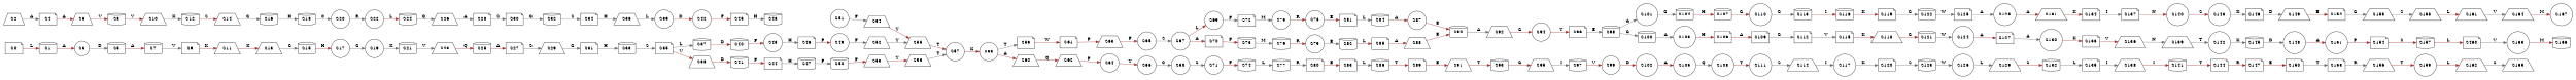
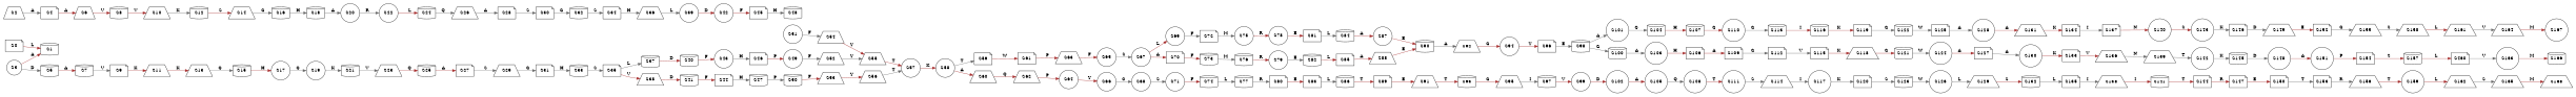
  strict digraph {
    rankdir=LR
    node [shape=circle]
    edge [color=brown]
    S0 [shape=note]
    S1 [shape=cylinder]
    S3
    S2 [shape=trapezium]
    S4 [shape=note]
    S5 [shape=cylinder]
    S6 [shape=trapezium]
    S7 [shape=cylinder]
    S8 [shape=cylinder]
    S9 [shape=note]
    S10 [shape=trapezium]
    S11 [shape=trapezium]
    S12 [shape=cylinder]
    S13 [shape=trapezium]
    S14 [shape=trapezium]
    S15 [shape=cylinder]
    S16 [shape=cylinder]
    S17
    S18 [shape=cylinder]
    S19
    S20
    S21 [shape=cylinder]
    S22
    S23 [shape=trapezium]
    S24 [shape=cylinder]
    S25 [shape=cylinder]
    S26 [shape=trapezium]
    S27 [shape=note]
    S28 [shape=note]
    S29 [shape=trapezium]
    S30 [shape=note]
    S31 [shape=note]
    S32 [shape=cylinder]
    S33 [shape=cylinder]
    S34 [shape=note]
    S35 [shape=note]
    S36 [shape=trapezium]
    S37 [shape=cylinder]
    S38 [shape=trapezium]
    S39
    S40 [shape=cylinder]
    S41 [shape=cylinder]
    S42
    S43
    S44 [shape=note]
    S45 [shape=note]
    S46 [shape=note]
    S47 [shape=cylinder]
    S48 [shape=cylinder]
    S49
    S50 [shape=cylinder]
    S52 [shape=trapezium]
    S53 [shape=trapezium]
    S54 [shape=trapezium]
    S51
    S55 [shape=trapezium]
    S56 [shape=trapezium]
    S57
    S58
    S59 [shape=note]
    S60 [shape=trapezium]
    S61 [shape=note]
    S62 [shape=trapezium]
    S63 [shape=trapezium]
    S64
    S65
    S66
    S67
    S68
    S69
    S70 [shape=note]
    S71
    S72 [shape=note]
    S73 [shape=cylinder]
    S74 [shape=cylinder]
    S75
    S76 [shape=cylinder]
    S77 [shape=cylinder]
    S78
    S79
    S80 [shape=note]
    S81 [shape=note]
    S82 [shape=cylinder]
    S83 [shape=note]
    S84 [shape=cylinder]
    S85 [shape=note]
    S86 [shape=cylinder]
    S87
    S88 [shape=trapezium]
    S89 [shape=note]
    S90 [shape=cylinder]
    S91 [shape=trapezium]
    S92 [shape=trapezium]
    S93 [shape=cylinder]
    S94
    S95 [shape=trapezium]
    S96 [shape=note]
    S97 [shape=cylinder]
    S98 [shape=cylinder]
    S99
    S100 [shape=cylinder]
    S101
    S102
    S103
    S104 [shape=cylinder]
    S105
    S106 [shape=note]
    S107 [shape=cylinder]
    S108
    S109 [shape=note]
    S110
    S111
    S112 [shape=note]
    S113 [shape=cylinder]
    S114 [shape=trapezium]
    S115 [shape=note]
    S116 [shape=cylinder]
    S117
    S118 [shape=trapezium]
    S119 [shape=note]
    S120 [shape=note]
    S121 [shape=cylinder]
    S122 [shape=cylinder]
    S123 [shape=cylinder]
    S124
    S125 [shape=note]
    S126
    S127 [shape=note]
    S128
    S129 [shape=trapezium]
    S130
    S131 [shape=trapezium]
    S132 [shape=cylinder]
    S133 [shape=note]
    S134 [shape=note]
    S135 [shape=note]
    S136 [shape=trapezium]
    S137 [shape=note]
    S138 [shape=trapezium]
    S139 [shape=trapezium]
    S140
    S141 [shape=cylinder]
    S142
    S143
    S144 [shape=note]
    S145 [shape=cylinder]
    S146 [shape=note]
    S147 [shape=note]
    S148
    S149 [shape=trapezium]
    S150 [shape=note]
    S151
    S152 [shape=note]
    S153 [shape=note]
    S154 [shape=note]
    S155 [shape=trapezium]
    S156 [shape=trapezium]
    S157 [shape=cylinder]
    S158 [shape=trapezium]
    S159
    n161 [label=S460 shape=note]
    S161 [shape=trapezium]
    S162 [shape=trapezium]
    S163
    S164 [shape=trapezium]
    S165 [shape=trapezium]
    S166 [shape=cylinder]
    S167
+   S168 [shape=trapezium]
    S0 -> S1 [label=L]
-   S1 -> S3 [label=A]
+   S3 -> S1 [label=A]
    S3 -> S5 [color=gray40 label=D]
    S2 -> S4 [color=gray40 label=A]
    S4 -> S6 [label=A]
    S5 -> S7 [label=A]
    S6 -> S8 [label=V]
    S7 -> S9 [color=gray40 label=V]
    S8 -> S10 [label=V]
    S9 -> S11 [label=K]
    S10 -> S12 [color=gray40 label=K]
    S11 -> S13 [label=K]
    S12 -> S14 [label=S]
    S13 -> S15 [color=gray40 label=G]
    S14 -> S16 [color=gray40 label=G]
    S15 -> S17 [label=H]
    S16 -> S18 [color=gray40 label=H]
    S17 -> S19 [color=gray40 label=G]
-   S18 -> S20 [color=gray40 label=C]
+   S18 -> S20 [color=gray40 label=A]
    S19 -> S21 [color=gray40 label=K]
    S20 -> S22 [color=gray40 label=R]
    S21 -> S23 [color=gray40 label=V]
    S22 -> S24 [label=L]
    S23 -> S25 [label=Q]
    S24 -> S26 [color=gray40 label=Q]
    S25 -> S27 [label=A]
    S26 -> S28 [color=gray40 label=A]
    S27 -> S29 [color=gray40 label=S]
    S28 -> S30 [color=gray40 label=S]
    S29 -> S31 [color=gray40 label=G]
    S30 -> S32 [color=gray40 label=G]
    S31 -> S33 [color=gray40 label=H]
    S32 -> S34 [color=gray40 label=S]
    S33 -> S35 [color=gray40 label=S]
    S34 -> S36 [color=gray40 label=H]
    S35 -> S37 [color=gray40 label=L]
    S35 -> S38 [label=V]
    S36 -> S39 [color=gray40 label=L]
    S37 -> S40 [label=D]
    S38 -> S41 [label=D]
    S39 -> S42 [label=D]
    S40 -> S43 [label=F]
    S41 -> S44 [label=F]
    S42 -> S45 [label=F]
    S43 -> S46 [color=gray40 label=H]
    S44 -> S47 [color=gray40 label=H]
    S45 -> S48 [color=gray40 label=H]
    S46 -> S49 [label=P]
    S47 -> S50 [color=gray40 label=P]
    S49 -> S52 [color=gray40 label=F]
    S50 -> S53 [label=F]
    S52 -> S55 [color=gray40 label=Y]
    S53 -> S56 [label=Y]
    S54 -> S55 [label=Y]
    S51 -> S54 [color=gray40 label=F]
    S55 -> S57 [label=T]
    S56 -> S57 [color=gray40 label=T]
    S57 -> S58 [label=K]
    S58 -> S59 [color=gray40 label=T]
    S58 -> S60 [label=A]
    S59 -> S61 [label=W]
    S60 -> S62 [label=Q]
    S61 -> S63 [label=P]
    S62 -> S64 [label=P]
    S63 -> S65 [label=F]
    S64 -> S66 [label=Y]
    S65 -> S67 [color=gray40 label=S]
    S66 -> S68 [color=gray40 label=C]
    S67 -> S69 [label=L]
    S67 -> S70 [label=A]
    S68 -> S71 [color=gray40 label=S]
    S69 -> S72 [color=gray40 label=F]
    S70 -> S73 [label=F]
    S71 -> S74 [label=F]
    S72 -> S75 [color=gray40 label=M]
    S73 -> S76 [color=gray40 label=M]
    S74 -> S77 [color=gray40 label=L]
    S75 -> S78 [label=R]
    S76 -> S79 [label=R]
    S77 -> S80 [color=gray40 label=R]
    S78 -> S81 [label=E]
    S79 -> S82 [color=gray40 label=E]
    S80 -> S83 [label=E]
    S81 -> S84 [color=gray40 label=L]
    S82 -> S85 [label=L]
    S83 -> S86 [color=gray40 label=L]
    S84 -> S87 [label=A]
    S85 -> S88 [label=A]
    S86 -> S89 [label=T]
    S87 -> S90 [label=E]
    S88 -> S90 [label=E]
    S89 -> S91 [label=E]
    S90 -> S92 [color=gray40 label=A]
    S91 -> S93 [label=T]
    S92 -> S94 [label=G]
    S93 -> S95 [label=G]
    S94 -> S96 [label=Y]
    S95 -> S97 [color=gray40 label=I]
    S96 -> S98 [color=gray40 label=E]
    S97 -> S99 [label=V]
    S98 -> S100 [color=gray40 label=G]
    S98 -> S101 [color=gray40 label=A]
    S99 -> S102 [label=D]
    S100 -> S103 [color=gray40 label=A]
    S101 -> S104 [color=gray40 label=G]
    S102 -> S105 [label=A]
    S103 -> S106 [label=H]
    S104 -> S107 [label=H]
    S105 -> S108 [color=gray40 label=Q]
    S106 -> S109 [label=A]
    S107 -> S110 [label=G]
    S108 -> S111 [label=T]
    S109 -> S112 [color=gray40 label=G]
    S110 -> S113 [color=gray40 label=G]
    S111 -> S114 [color=gray40 label=S]
    S112 -> S115 [color=gray40 label=V]
    S113 -> S116 [label=I]
    S114 -> S117 [color=gray40 label=I]
    S115 -> S118 [label=K]
    S116 -> S119 [label=K]
    S117 -> S120 [color=gray40 label=K]
    S118 -> S121 [label=G]
    S119 -> S122 [color=gray40 label=G]
    S120 -> S123 [color=gray40 label=S]
    S121 -> S124 [color=gray40 label=W]
    S122 -> S125 [color=gray40 label=W]
    S123 -> S126 [color=gray40 label=W]
    S124 -> S127 [label=A]
    S125 -> S128 [color=gray40 label=A]
    S126 -> S129 [color=gray40 label=L]
    S127 -> S130 [color=gray40 label=A]
    S128 -> S131 [label=A]
    S129 -> S132 [label=S]
    S130 -> S133 [label=K]
    S131 -> S134 [label=K]
    S132 -> S135 [color=gray40 label=L]
    S133 -> S136 [label=V]
    S134 -> S137 [color=gray40 label=I]
    S135 -> S138 [color=gray40 label=I]
    S136 -> S139 [color=gray40 label=N]
    S137 -> S140 [label=N]
    S138 -> S141 [label=I]
    S139 -> S142 [color=gray40 label=T]
    S140 -> S143 [label=S]
    S141 -> S144 [label=T]
    S142 -> S145 [color=gray40 label=K]
    S143 -> S146 [color=gray40 label=K]
    S144 -> S147 [label=R]
    S145 -> S148 [color=gray40 label=D]
    S146 -> S149 [color=gray40 label=D]
    S147 -> S150 [label=E]
    S148 -> S151 [label=A]
    S149 -> S152 [label=E]
    S150 -> S153 [color=gray40 label=T]
    S151 -> S154 [label=P]
    S152 -> S155 [color=gray40 label=G]
    S153 -> S156 [color=gray40 label=R]
    S154 -> S157 [label=S]
    S155 -> S158 [color=gray40 label=S]
    S156 -> S159 [label=T]
    S157 -> n161 [label=L]
    S158 -> S161 [label=L]
    S159 -> S162 [label=L]
    n161 -> S163 [color=gray40 label=V]
    S161 -> S164 [color=gray40 label=V]
    S162 -> S165 [color=gray40 label=S]
    S163 -> S166 [label=M]
    S164 -> S167 [label=M]
+   S165 -> S168 [label=M]
  }
